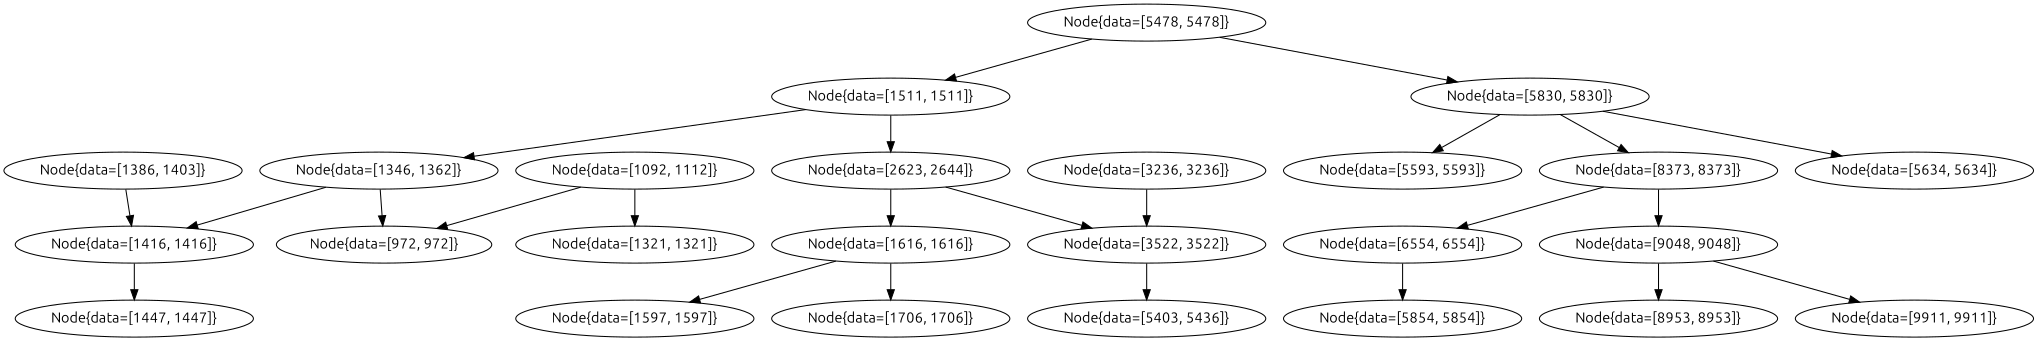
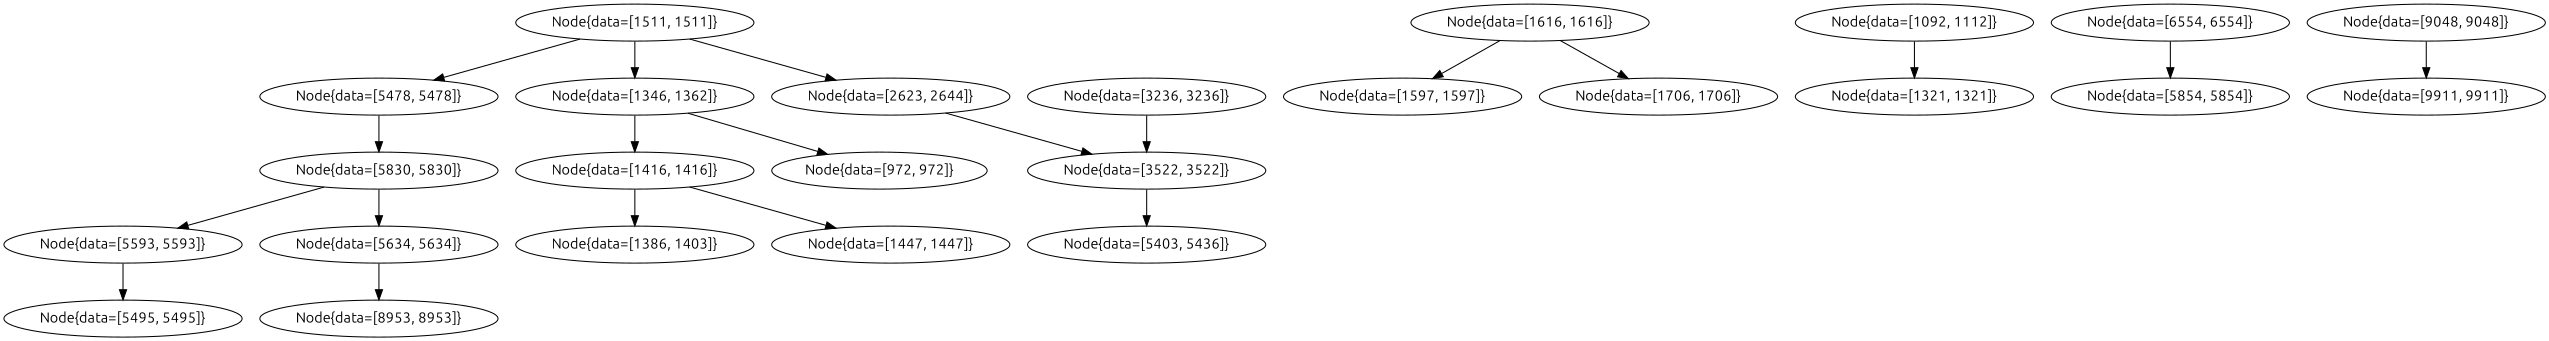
  digraph {
    fontname=Ubuntu
    node [fontname=Ubuntu]
    edge [fontname=Ubuntu]
    n1 [label="Node{data=[5478, 5478]}"]
    n2 [label="Node{data=[1511, 1511]}"]
    n3 [label="Node{data=[5830, 5830]}"]
    n4 [label="Node{data=[1346, 1362]}"]
    n5 [label="Node{data=[2623, 2644]}"]
    n6 [label="Node{data=[5593, 5593]}"]
-   n7 [label="Node{data=[8373, 8373]}"]
    n8 [label="Node{data=[5634, 5634]}"]
    n9 [label="Node{data=[1416, 1416]}"]
    n10 [label="Node{data=[972, 972]}"]
    n11 [label="Node{data=[1616, 1616]}"]
    n12 [label="Node{data=[3522, 3522]}"]
    n13 [label="Node{data=[1092, 1112]}"]
    n14 [label="Node{data=[1321, 1321]}"]
    n15 [label="Node{data=[1386, 1403]}"]
    n16 [label="Node{data=[1447, 1447]}"]
    n17 [label="Node{data=[1597, 1597]}"]
    n18 [label="Node{data=[1706, 1706]}"]
    n19 [label="Node{data=[5403, 5436]}"]
    n20 [label="Node{data=[3236, 3236]}"]
+   n21 [label="Node{data=[5495, 5495]}"]
    n22 [label="Node{data=[6554, 6554]}"]
    n23 [label="Node{data=[9048, 9048]}"]
    n24 [label="Node{data=[5854, 5854]}"]
    n25 [label="Node{data=[8953, 8953]}"]
    n26 [label="Node{data=[9911, 9911]}"]
-   n1 -> n2
+   n2 -> n1
    n1 -> n3
    n2 -> n4
    n2 -> n5
    n3 -> n6
-   n3 -> n7
    n3 -> n8
    n4 -> n9
    n4 -> n10
-   n5 -> n11
    n5 -> n12
-   n7 -> n22
-   n7 -> n23
-   n15 -> n9
+   n6 -> n21
+   n9 -> n15
    n9 -> n16
    n11 -> n17
    n11 -> n18
    n12 -> n19
-   n13 -> n10
    n13 -> n14
    n20 -> n12
    n22 -> n24
-   n23 -> n25
+   n8 -> n25
    n23 -> n26
  }
